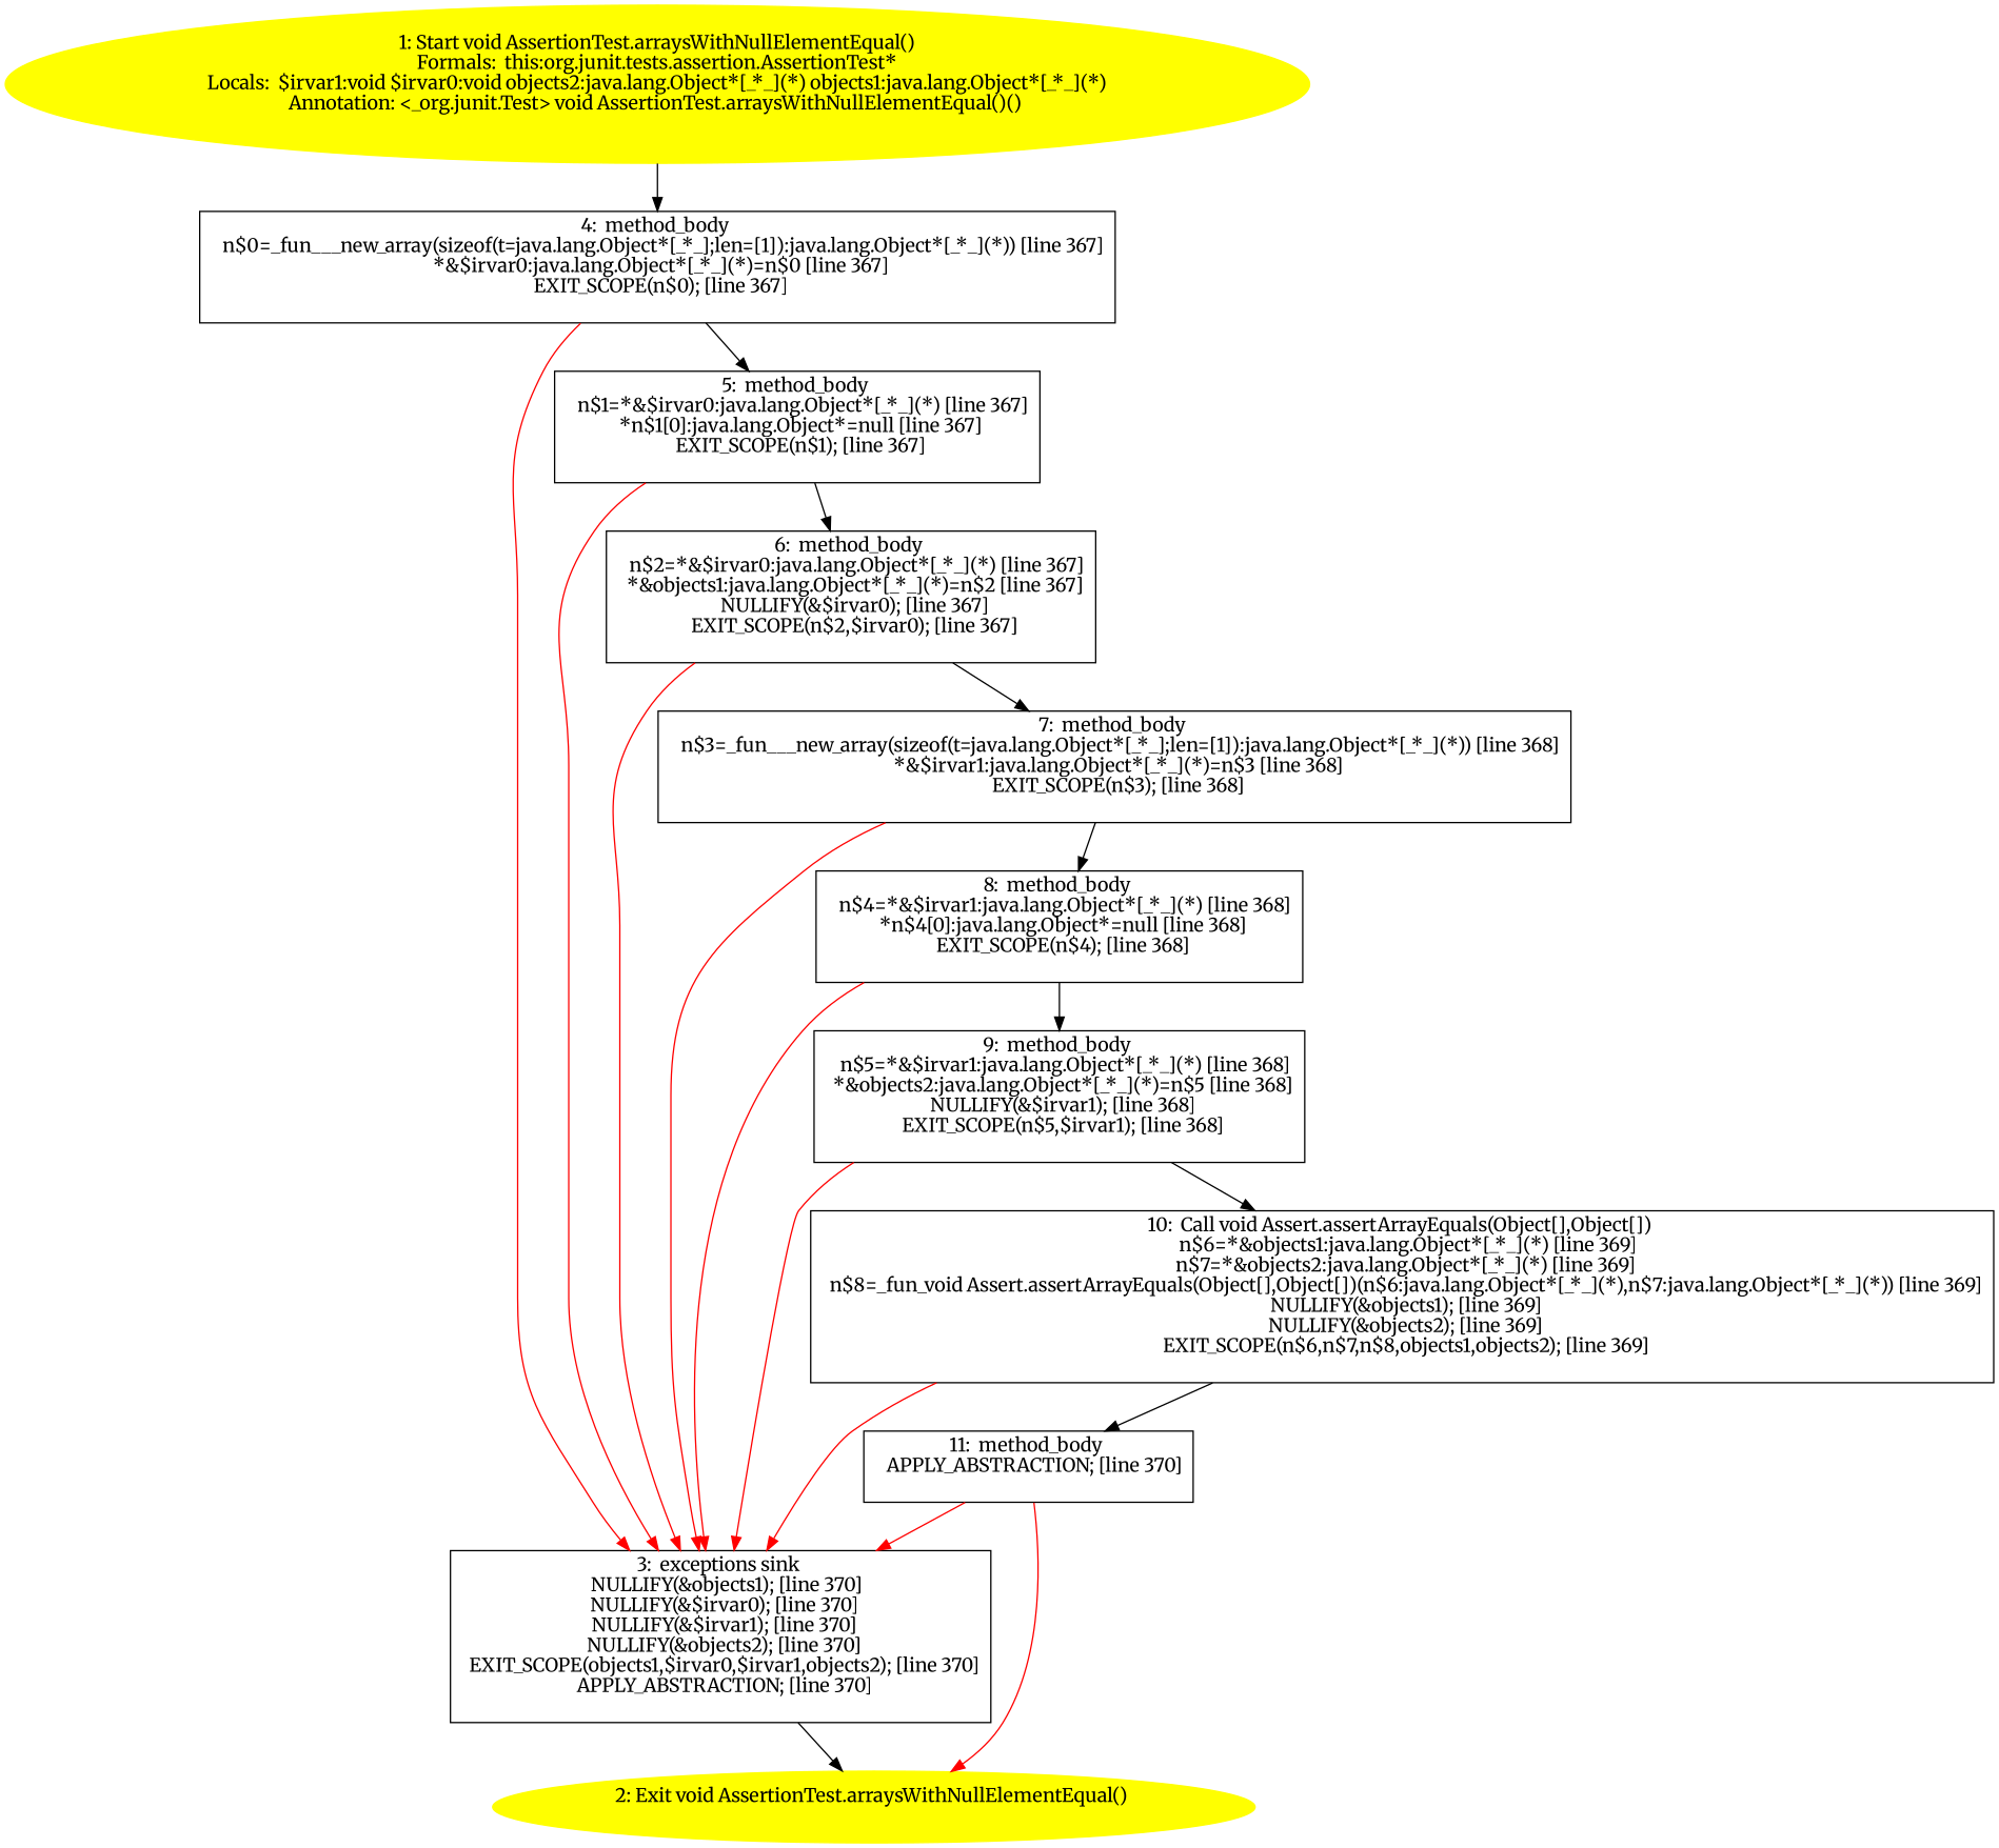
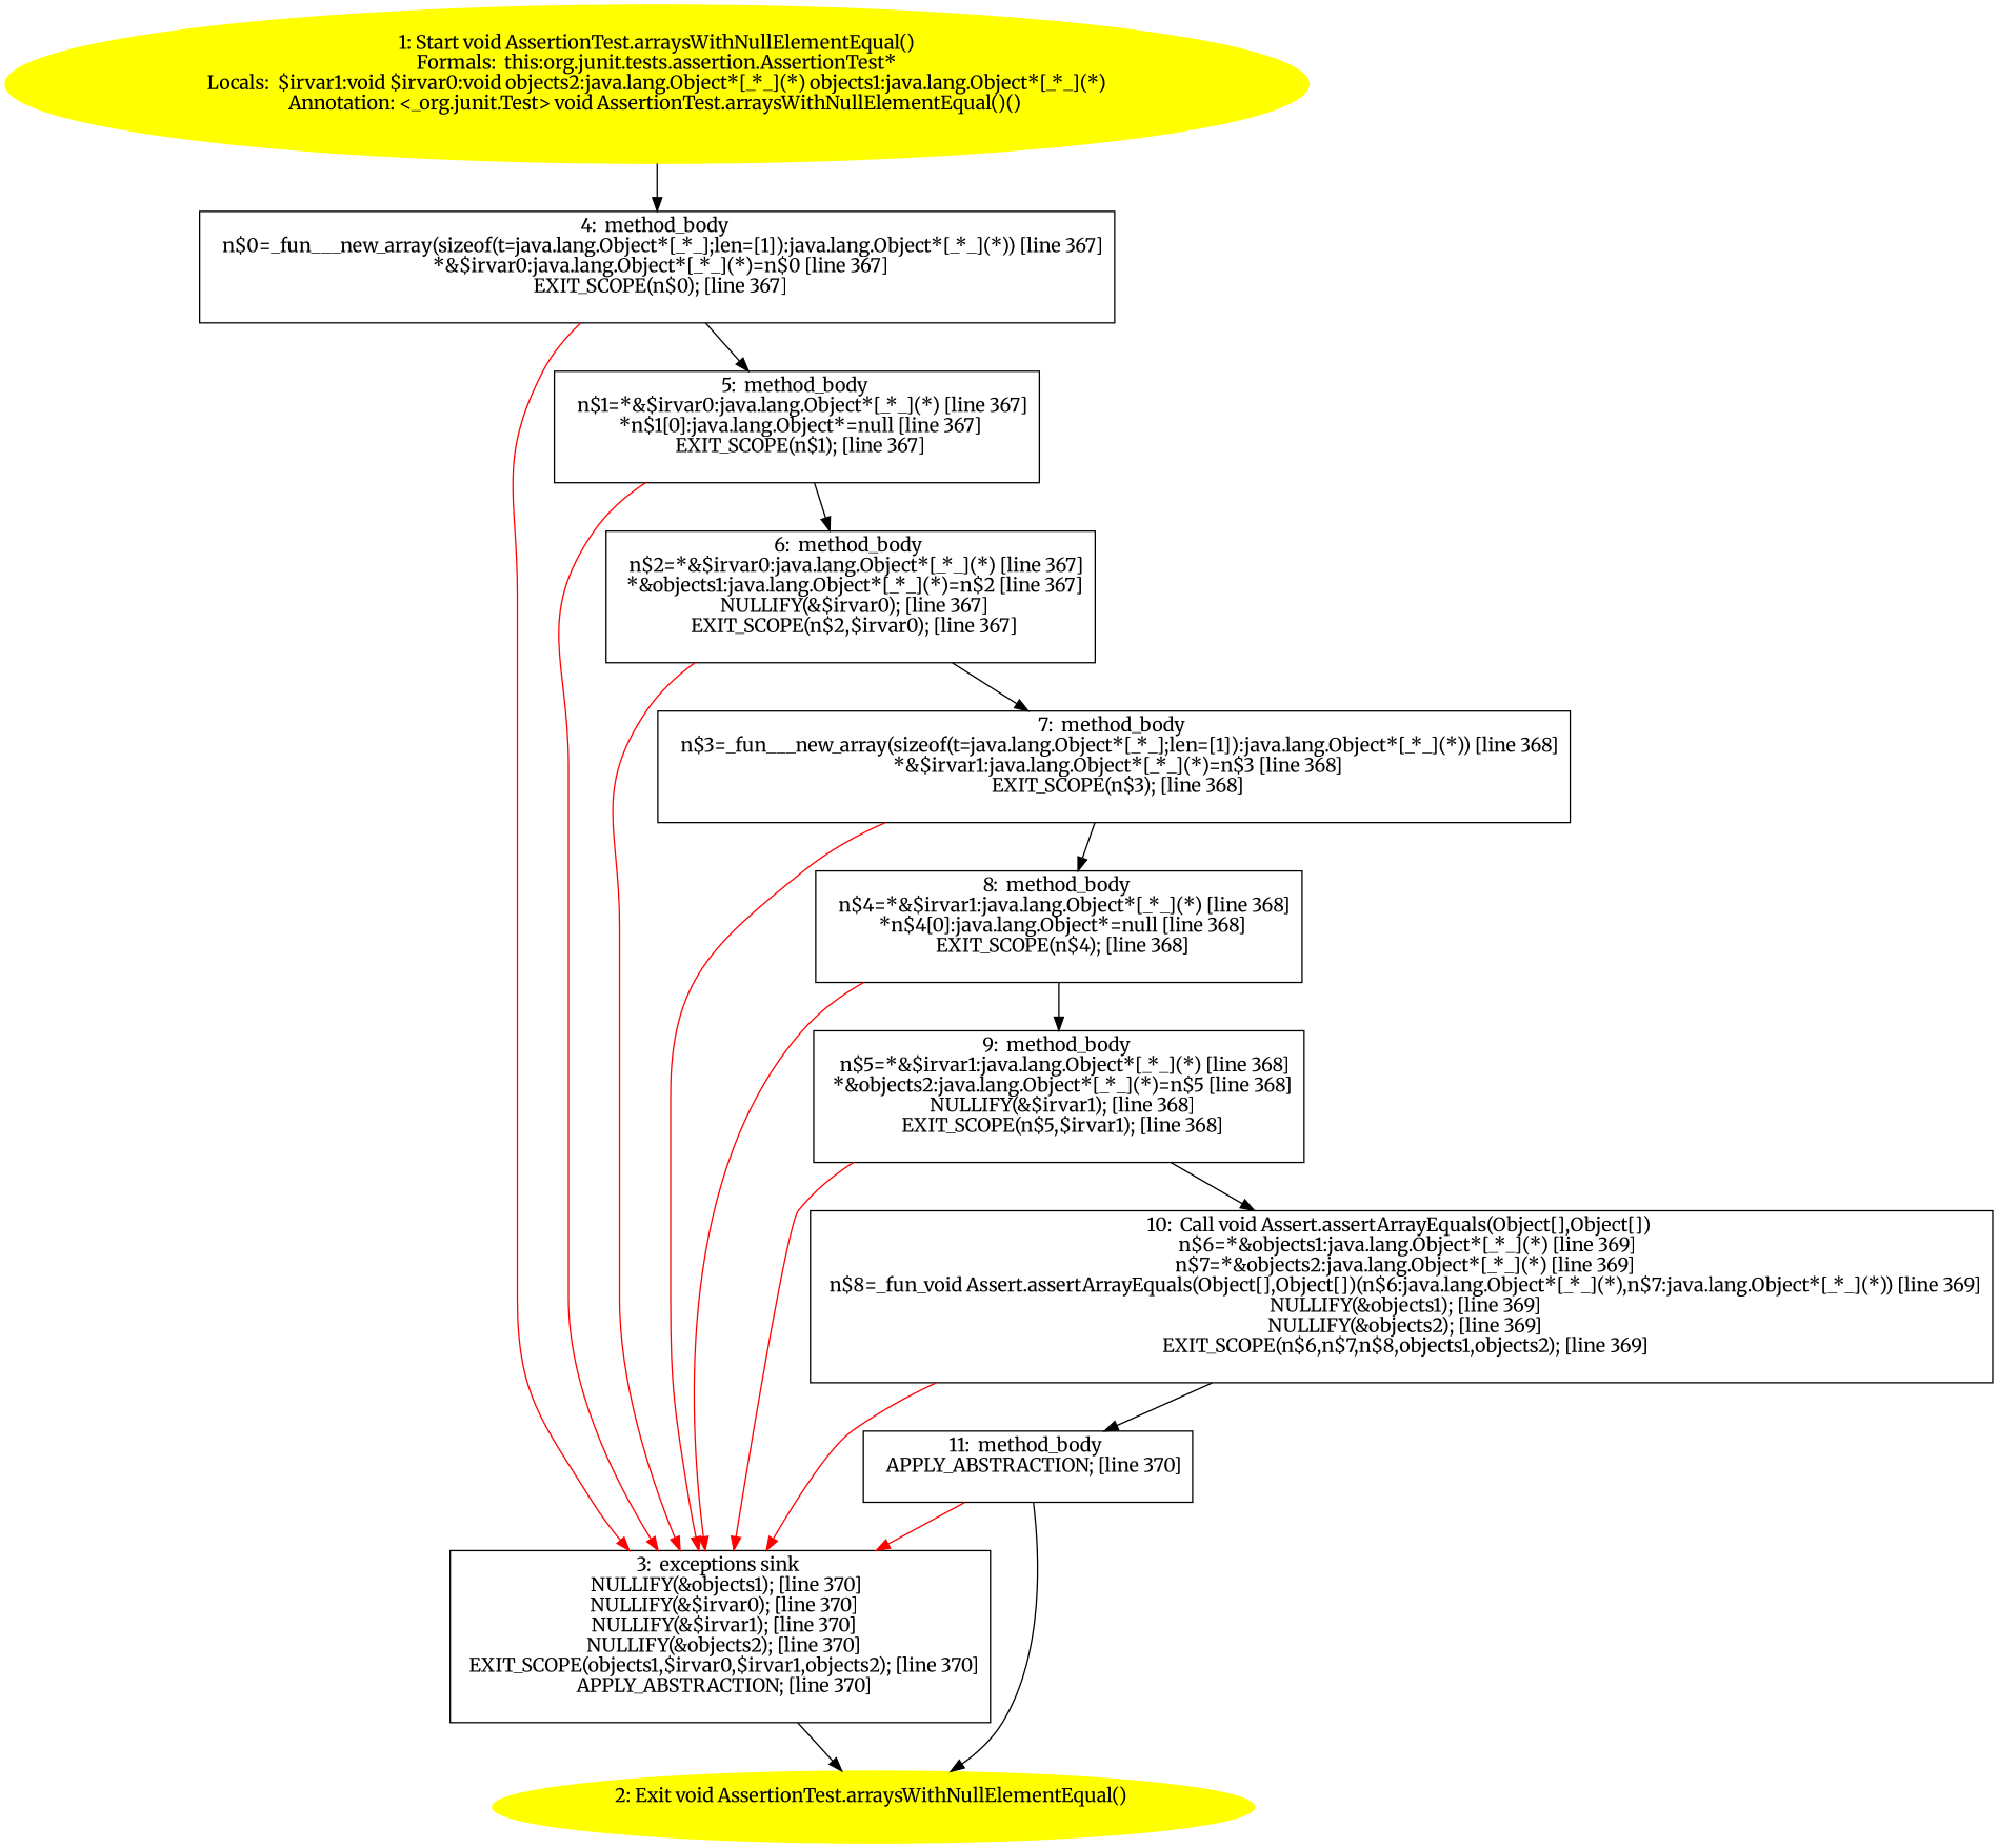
  digraph {
    fontname=Merriweather
    node [fontname=Merriweather shape=box]
    edge [fontname=Merriweather]
    n1 [color=yellow label="1: Start void AssertionTest.arraysWithNullElementEqual()\nFormals:  this:org.junit.tests.assertion.AssertionTest*\nLocals:  $irvar1:void $irvar0:void objects2:java.lang.Object*[_*_](*) objects1:java.lang.Object*[_*_](*)\nAnnotation: <_org.junit.Test> void AssertionTest.arraysWithNullElementEqual()() \n  " style=filled shape=""]
    n2 [label="4:  method_body \n   n$0=_fun___new_array(sizeof(t=java.lang.Object*[_*_];len=[1]):java.lang.Object*[_*_](*)) [line 367]\n  *&$irvar0:java.lang.Object*[_*_](*)=n$0 [line 367]\n  EXIT_SCOPE(n$0); [line 367]\n "]
    n3 [label="3:  exceptions sink \n   NULLIFY(&objects1); [line 370]\n  NULLIFY(&$irvar0); [line 370]\n  NULLIFY(&$irvar1); [line 370]\n  NULLIFY(&objects2); [line 370]\n  EXIT_SCOPE(objects1,$irvar0,$irvar1,objects2); [line 370]\n  APPLY_ABSTRACTION; [line 370]\n "]
    n4 [label="5:  method_body \n   n$1=*&$irvar0:java.lang.Object*[_*_](*) [line 367]\n  *n$1[0]:java.lang.Object*=null [line 367]\n  EXIT_SCOPE(n$1); [line 367]\n "]
    n5 [color=yellow label="2: Exit void AssertionTest.arraysWithNullElementEqual() \n  " style=filled shape=""]
    n6 [label="6:  method_body \n   n$2=*&$irvar0:java.lang.Object*[_*_](*) [line 367]\n  *&objects1:java.lang.Object*[_*_](*)=n$2 [line 367]\n  NULLIFY(&$irvar0); [line 367]\n  EXIT_SCOPE(n$2,$irvar0); [line 367]\n "]
    n7 [label="7:  method_body \n   n$3=_fun___new_array(sizeof(t=java.lang.Object*[_*_];len=[1]):java.lang.Object*[_*_](*)) [line 368]\n  *&$irvar1:java.lang.Object*[_*_](*)=n$3 [line 368]\n  EXIT_SCOPE(n$3); [line 368]\n "]
    n8 [label="8:  method_body \n   n$4=*&$irvar1:java.lang.Object*[_*_](*) [line 368]\n  *n$4[0]:java.lang.Object*=null [line 368]\n  EXIT_SCOPE(n$4); [line 368]\n "]
    n9 [label="9:  method_body \n   n$5=*&$irvar1:java.lang.Object*[_*_](*) [line 368]\n  *&objects2:java.lang.Object*[_*_](*)=n$5 [line 368]\n  NULLIFY(&$irvar1); [line 368]\n  EXIT_SCOPE(n$5,$irvar1); [line 368]\n "]
    n10 [label="10:  Call void Assert.assertArrayEquals(Object[],Object[]) \n   n$6=*&objects1:java.lang.Object*[_*_](*) [line 369]\n  n$7=*&objects2:java.lang.Object*[_*_](*) [line 369]\n  n$8=_fun_void Assert.assertArrayEquals(Object[],Object[])(n$6:java.lang.Object*[_*_](*),n$7:java.lang.Object*[_*_](*)) [line 369]\n  NULLIFY(&objects1); [line 369]\n  NULLIFY(&objects2); [line 369]\n  EXIT_SCOPE(n$6,n$7,n$8,objects1,objects2); [line 369]\n "]
    n11 [label="11:  method_body \n   APPLY_ABSTRACTION; [line 370]\n "]
    n1 -> n2
    n2 -> n3 [color=red]
    n2 -> n4
    n3 -> n5
    n4 -> n3 [color=red]
    n4 -> n6
    n6 -> n3 [color=red]
    n6 -> n7
    n7 -> n3 [color=red]
    n7 -> n8
    n8 -> n3 [color=red]
    n8 -> n9
    n9 -> n3 [color=red]
    n9 -> n10
    n10 -> n3 [color=red]
    n10 -> n11
    n11 -> n3 [color=red]
-   n11 -> n5 [color=red]
+   n11 -> n5
  }
